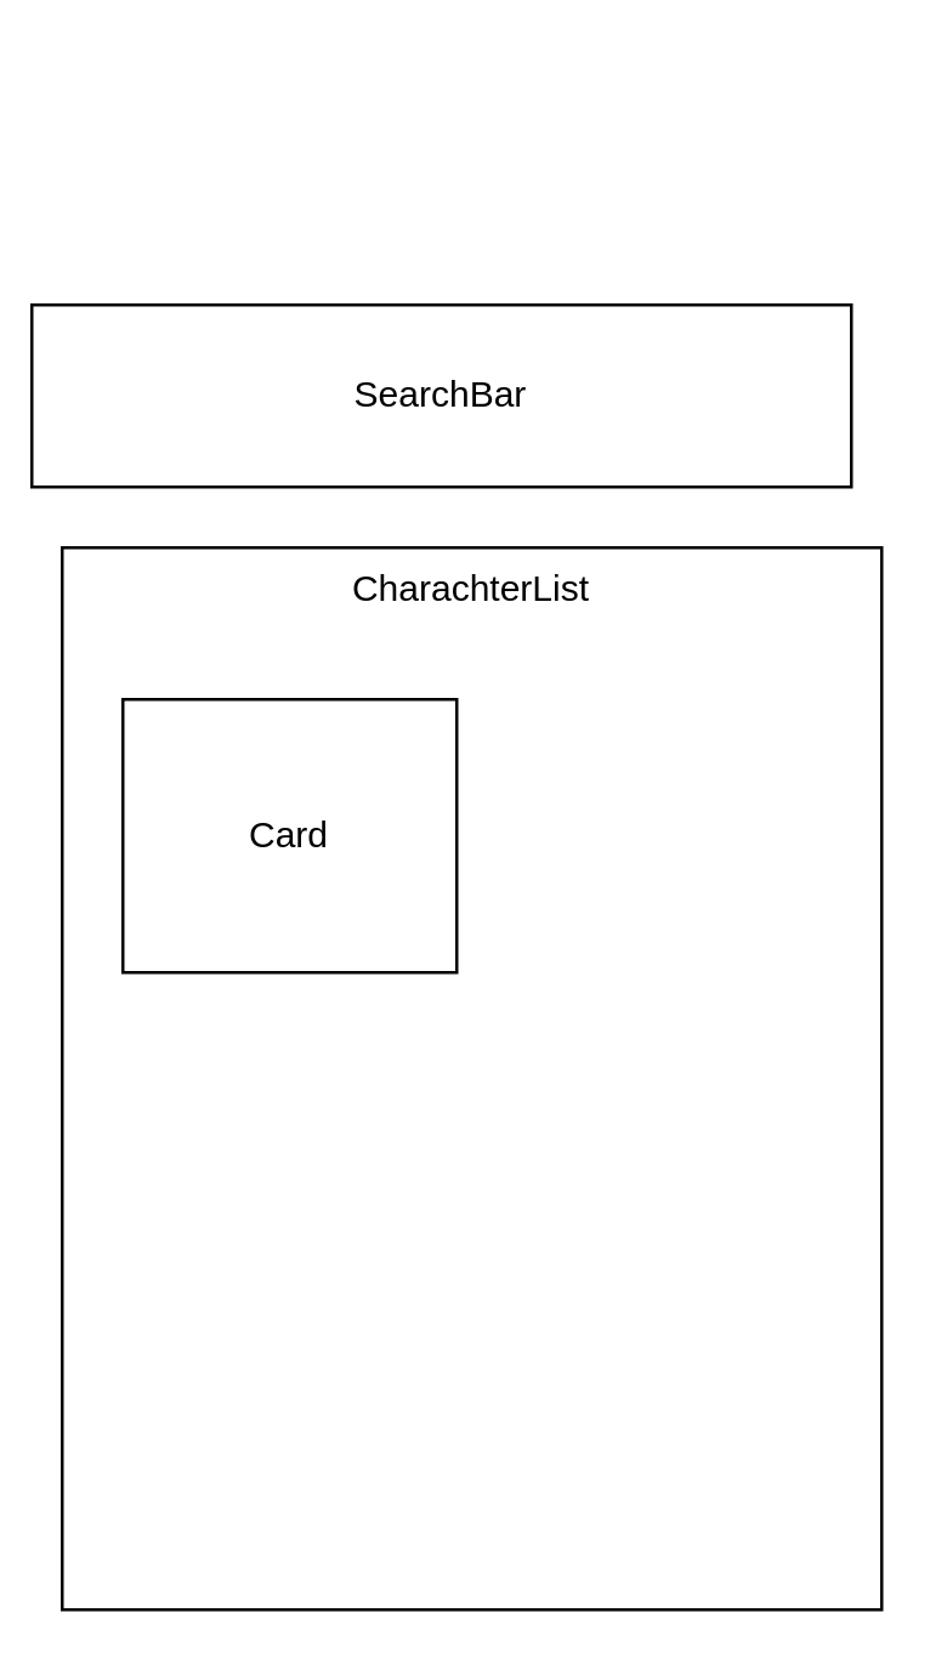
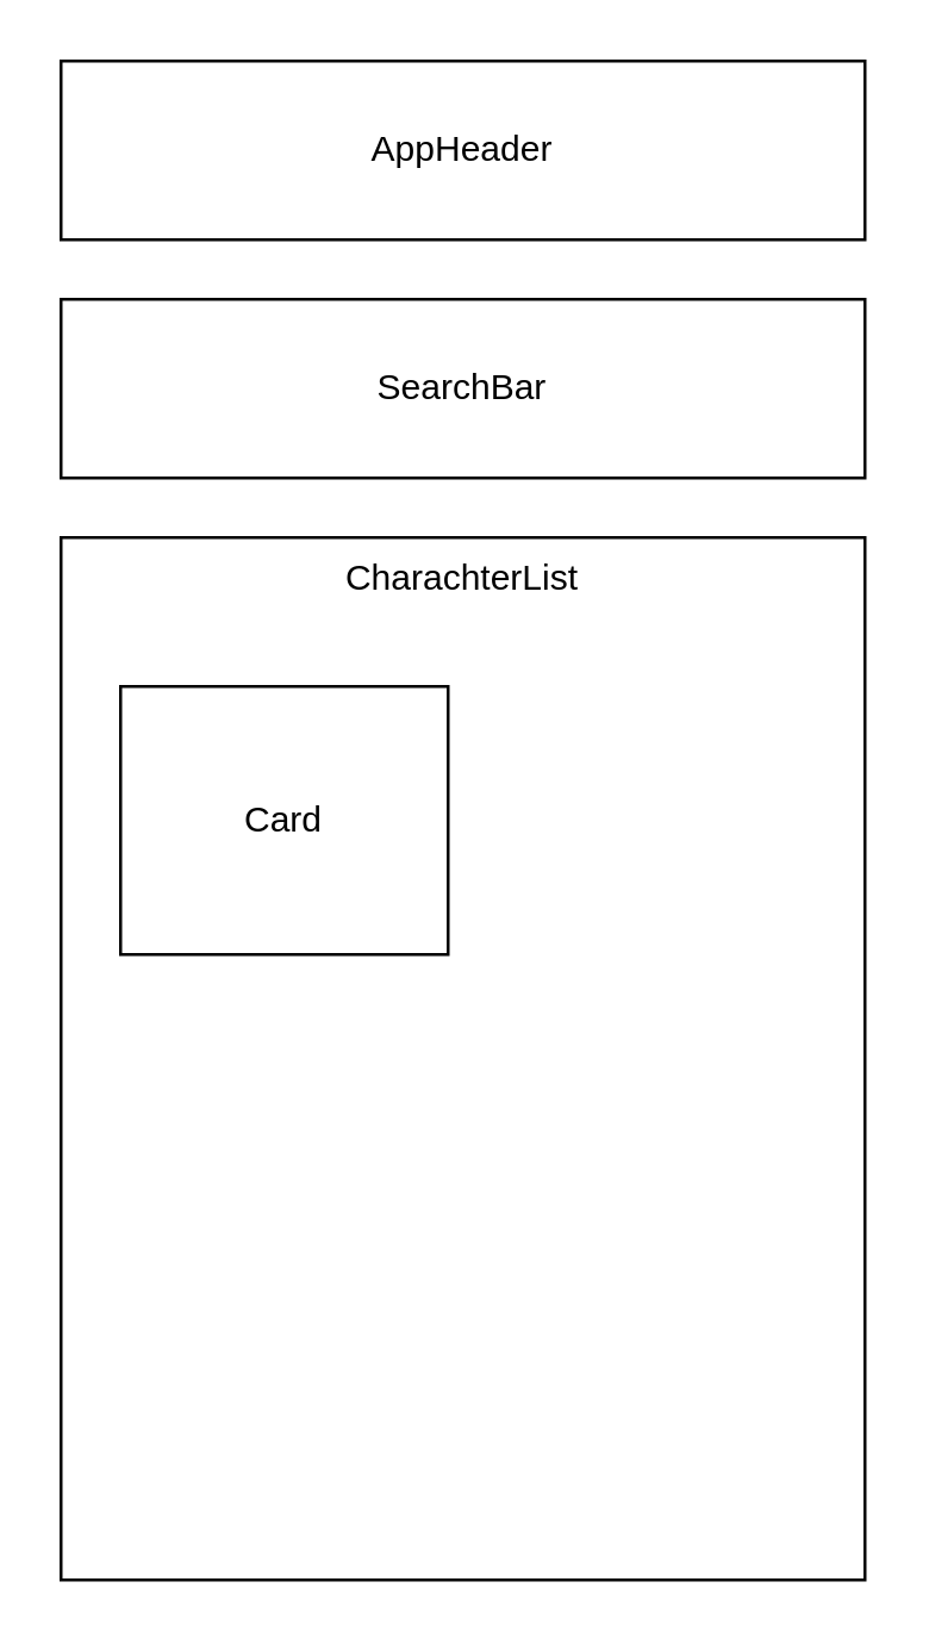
  <mxCell id="0" />
  <mxCell id="1" parent="0" />
- <mxCell id="3" value="SearchBar" style="rounded=0;whiteSpace=wrap;html=1;" vertex="1" parent="1"><mxGeometry x="10" y="100" width="270" height="60" as="geometry" /></mxCell>
+ <mxCell id="2" value="AppHeader" style="rounded=0;whiteSpace=wrap;html=1;" vertex="1" parent="1"><mxGeometry x="20" y="20" width="270" height="60" as="geometry" /></mxCell>
+ <mxCell id="3" value="SearchBar" style="rounded=0;whiteSpace=wrap;html=1;" vertex="1" parent="1"><mxGeometry x="20" y="100" width="270" height="60" as="geometry" /></mxCell>
  <mxCell id="4" value="CharachterList" style="rounded=0;whiteSpace=wrap;html=1;verticalAlign=top;" vertex="1" parent="1"><mxGeometry x="20" y="180" width="270" height="350" as="geometry" /></mxCell>
  <mxCell id="5" value="Card" style="rounded=0;whiteSpace=wrap;html=1;" vertex="1" parent="1"><mxGeometry x="40" y="230" width="110" height="90" as="geometry" /></mxCell>
